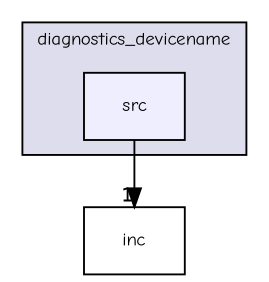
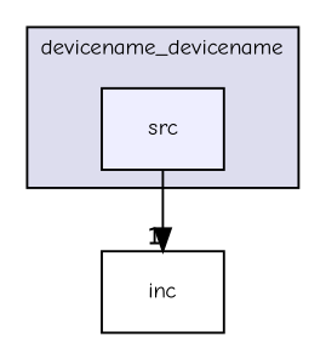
  digraph {
    compound=true
    fontname="Comic Neue"
    node [fontname="Comic Neue" fontsize=10 shape=box]
    n1 [fillcolor="#eeeeff" label=src pencolor=black style=filled]
    n2 [label=inc]
    subgraph cluster_1 {
      bgcolor="#ddddee"
      fontsize=10
-     label=diagnostics_devicename
+     label=devicename_devicename
      pencolor=black
      n1
    }
    n1 -> n2 [headlabel=1 labeldistance=1.5 labelfontname=Helvetica labelfontsize=10 fontname="Comic Neue"]
  }
